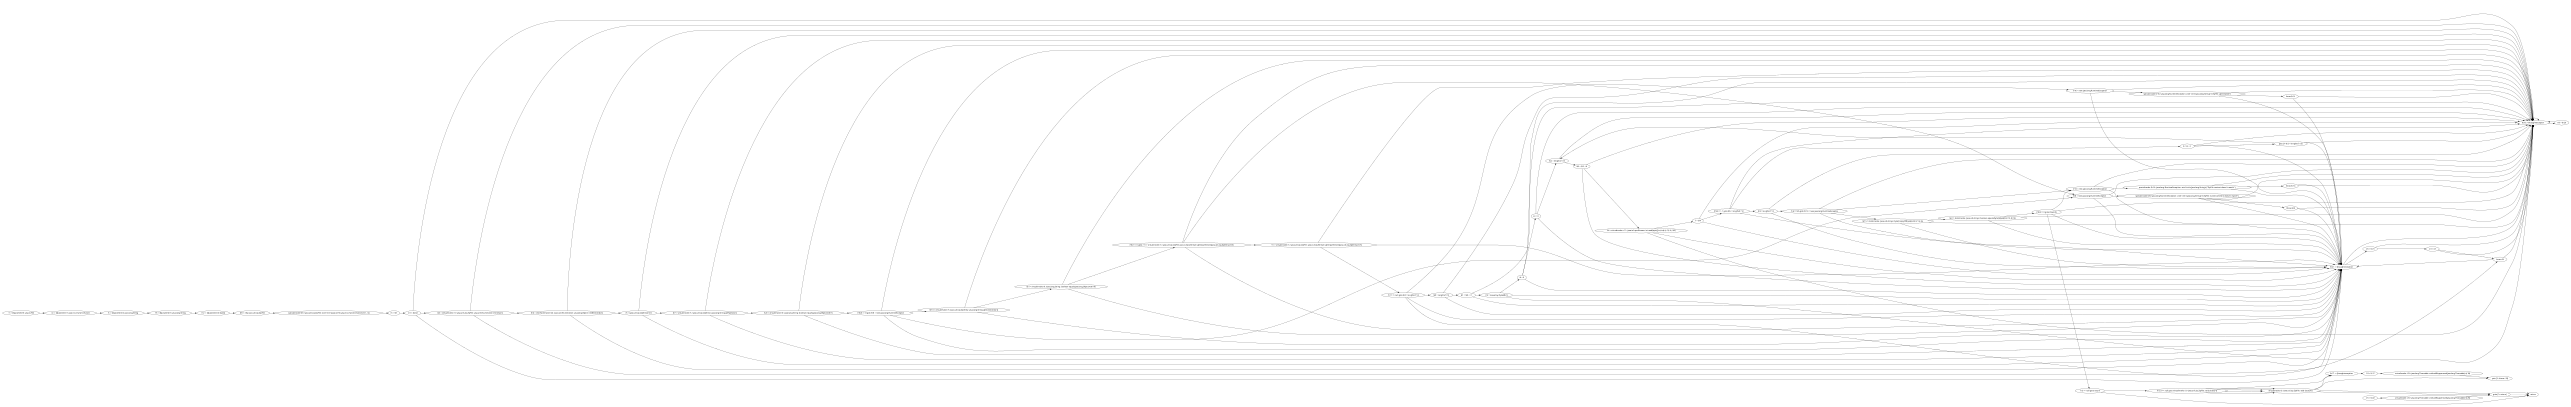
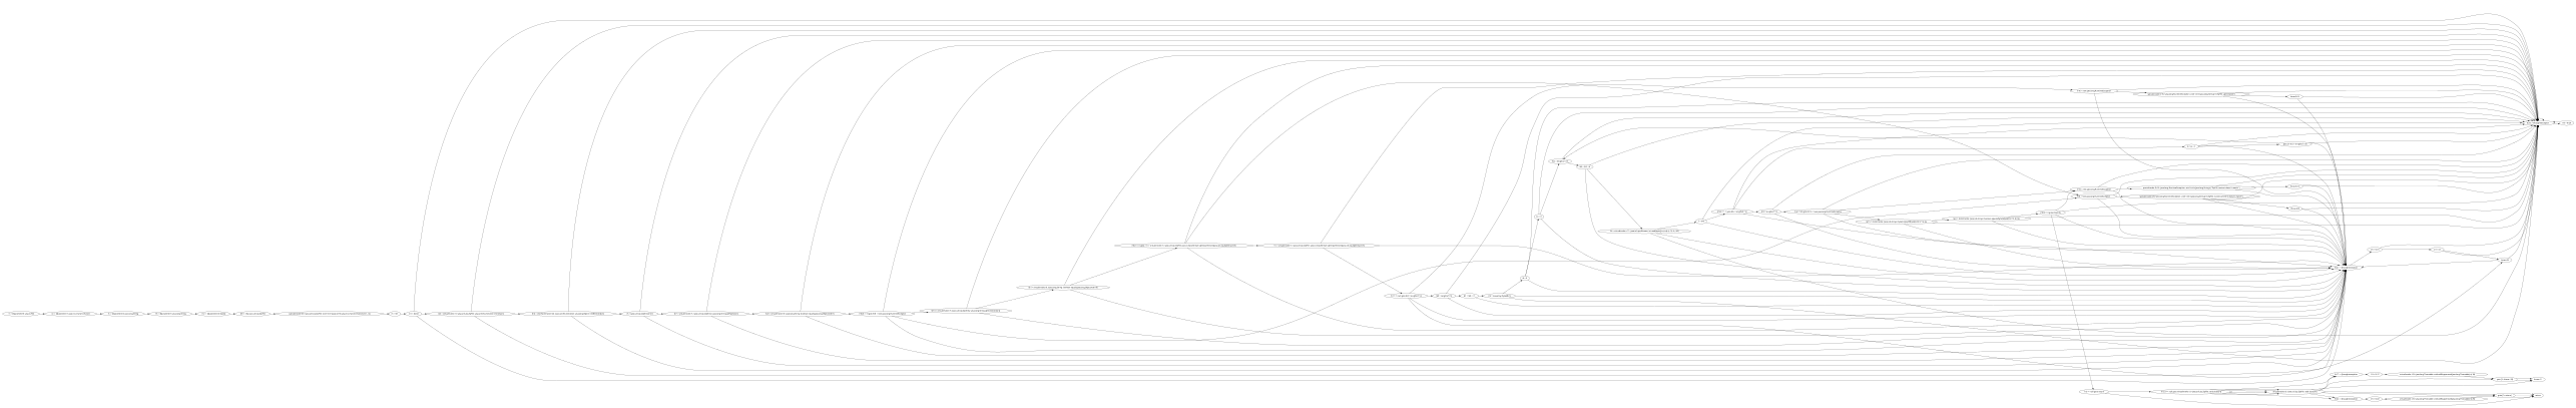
  digraph {
    fontname="Noto Sans"
    rankdir=LR
    node [fontname="Noto Sans"]
    edge [fontname="Noto Sans"]
    "r1 := @parameter0: java.io.File"
    "r2 := @parameter1: java.nio.charset.Charset"
    "r6 := @parameter2: java.lang.String"
    "r9 := @parameter3: java.lang.String"
    "r12 := @parameter4: byte[]"
    "$r0 = new java.util.zip.ZipFile"
    "specialinvoke $r0.<java.util.zip.ZipFile: void <init>(java.io.File,java.nio.charset.Charset)>(r1, r2)"
    "r3 = $r0"
    n9 [label="r23 = doesn"]
    "r24 = virtualinvoke r3.<java.util.zip.ZipFile: java.util.Enumeration entries()>()"
    "$r21 := @caughtexception"
    "$r20 := @caughtexception"
    "$r4 = interfaceinvoke r24.<java.util.Enumeration: java.lang.Object nextElement()>()"
    "r26 = $r21"
    "r19 = $r20"
    "r5 = (java.util.zip.ZipEntry) $r4"
    "$r7 = virtualinvoke r5.<java.util.zip.ZipEntry: java.lang.String getName()>()"
    "$z0 = virtualinvoke r6.<java.lang.String: boolean equals(java.lang.Object)>($r7)"
    "if $z0 == 0 goto $r8 = new java.lang.RuntimeException"
    "$r10 = virtualinvoke r5.<java.util.zip.ZipEntry: java.lang.String getComment()>()"
    "$r8 = new java.lang.RuntimeException"
    "$z1 = virtualinvoke r9.<java.lang.String: boolean equals(java.lang.Object)>($r10)"
    "specialinvoke $r8.<java.lang.RuntimeException: void <init>(java.lang.String)>(\"ZipFile: name/comment doesn\'t match!\")"
    "if $z1 != 0 goto r11 = virtualinvoke r3.<java.util.zip.ZipFile: java.io.InputStream getInputStream(java.util.zip.ZipEntry)>(r5)"
    "r11 = virtualinvoke r3.<java.util.zip.ZipFile: java.io.InputStream getInputStream(java.util.zip.ZipEntry)>(r5)"
    "if r11 != null goto $i0 = lengthof r12"
    "throw $r8"
    "$r16 = new java.lang.RuntimeException"
    "$i0 = lengthof r12"
    "throw r26"
    "specialinvoke $r16.<java.lang.RuntimeException: void <init>(java.lang.String)>(\"ZipFile: getIS failed!\")"
    "$i1 = $i0 << 1"
    "throw $r16"
    "r13 = newarray (byte)[$i1]"
    "i6 = 0"
    "z3 = 0"
    "$i2 = lengthof r13"
    "$i3 = $i2 - i6"
    "$i4 = virtualinvoke r11.<java.io.InputStream: int read(byte[],int,int)>(r13, i6, $i3)"
    "i7 = $i4"
    "if $i4 == -1 goto $i5 = lengthof r12"
    "i6 = i6 + i7"
    "$i5 = lengthof r12"
    "goto [?= $i2 = lengthof r13]"
    "if i6 != $i5 goto $r14 = new java.lang.RuntimeException"
    "$r15 = staticinvoke <java.util.Arrays: byte[] copyOf(byte[],int)>(r13, i6)"
    "$r14 = new java.lang.RuntimeException"
    "$z2 = staticinvoke <java.util.Arrays: boolean equals(byte[],byte[])>(r12, $r15)"
    "specialinvoke $r14.<java.lang.RuntimeException: void <init>(java.lang.String)>(\"ZipFile content doesn\'t match!\")"
    "if $z2 != 0 goto (branch)"
    "if r3 == null goto return"
    "if r23 == null goto virtualinvoke r3.<java.util.zip.ZipFile: void close()>()"
    return
    "throw $r14"
    "virtualinvoke r3.<java.util.zip.ZipFile: void close()>()"
+   "$r22 := @caughtexception"
    "$r17 := @caughtexception"
    "goto [?= return]"
    "goto [?= throw r19]"
+   "throw r19"
    "r25 = $r22"
    "r18 = $r17"
    "virtualinvoke r23.<java.lang.Throwable: void addSuppressed(java.lang.Throwable)>(r25)"
    "r23 = r26"
    "virtualinvoke r23.<java.lang.Throwable: void addSuppressed(java.lang.Throwable)>(r18)"
    "r1 := @parameter0: java.io.File" -> "r2 := @parameter1: java.nio.charset.Charset"
    "r2 := @parameter1: java.nio.charset.Charset" -> "r6 := @parameter2: java.lang.String"
    "r6 := @parameter2: java.lang.String" -> "r9 := @parameter3: java.lang.String"
    "r9 := @parameter3: java.lang.String" -> "r12 := @parameter4: byte[]"
    "r12 := @parameter4: byte[]" -> "$r0 = new java.util.zip.ZipFile"
    "$r0 = new java.util.zip.ZipFile" -> "specialinvoke $r0.<java.util.zip.ZipFile: void <init>(java.io.File,java.nio.charset.Charset)>(r1, r2)"
    "specialinvoke $r0.<java.util.zip.ZipFile: void <init>(java.io.File,java.nio.charset.Charset)>(r1, r2)" -> "r3 = $r0"
    "r3 = $r0" -> n9
    n9 -> "r24 = virtualinvoke r3.<java.util.zip.ZipFile: java.util.Enumeration entries()>()"
    n9 -> "$r21 := @caughtexception"
    n9 -> "$r20 := @caughtexception"
    "r24 = virtualinvoke r3.<java.util.zip.ZipFile: java.util.Enumeration entries()>()" -> "$r21 := @caughtexception"
    "r24 = virtualinvoke r3.<java.util.zip.ZipFile: java.util.Enumeration entries()>()" -> "$r20 := @caughtexception"
    "r24 = virtualinvoke r3.<java.util.zip.ZipFile: java.util.Enumeration entries()>()" -> "$r4 = interfaceinvoke r24.<java.util.Enumeration: java.lang.Object nextElement()>()"
-   "$r21 := @caughtexception" -> "$r20 := @caughtexception"
    "$r21 := @caughtexception" -> "r26 = $r21"
    "$r20 := @caughtexception" -> "$r20 := @caughtexception"
    "$r20 := @caughtexception" -> "r19 = $r20"
    "$r4 = interfaceinvoke r24.<java.util.Enumeration: java.lang.Object nextElement()>()" -> "$r21 := @caughtexception"
    "$r4 = interfaceinvoke r24.<java.util.Enumeration: java.lang.Object nextElement()>()" -> "$r20 := @caughtexception"
    "$r4 = interfaceinvoke r24.<java.util.Enumeration: java.lang.Object nextElement()>()" -> "r5 = (java.util.zip.ZipEntry) $r4"
    "r26 = $r21" -> "$r20 := @caughtexception"
    "r26 = $r21" -> "r23 = r26"
    "r19 = $r20" -> "$r20 := @caughtexception"
    "r5 = (java.util.zip.ZipEntry) $r4" -> "$r21 := @caughtexception"
    "r5 = (java.util.zip.ZipEntry) $r4" -> "$r20 := @caughtexception"
    "r5 = (java.util.zip.ZipEntry) $r4" -> "$r7 = virtualinvoke r5.<java.util.zip.ZipEntry: java.lang.String getName()>()"
    "$r7 = virtualinvoke r5.<java.util.zip.ZipEntry: java.lang.String getName()>()" -> "$r21 := @caughtexception"
    "$r7 = virtualinvoke r5.<java.util.zip.ZipEntry: java.lang.String getName()>()" -> "$r20 := @caughtexception"
    "$r7 = virtualinvoke r5.<java.util.zip.ZipEntry: java.lang.String getName()>()" -> "$z0 = virtualinvoke r6.<java.lang.String: boolean equals(java.lang.Object)>($r7)"
    "$z0 = virtualinvoke r6.<java.lang.String: boolean equals(java.lang.Object)>($r7)" -> "$r21 := @caughtexception"
    "$z0 = virtualinvoke r6.<java.lang.String: boolean equals(java.lang.Object)>($r7)" -> "$r20 := @caughtexception"
    "$z0 = virtualinvoke r6.<java.lang.String: boolean equals(java.lang.Object)>($r7)" -> "if $z0 == 0 goto $r8 = new java.lang.RuntimeException"
    "if $z0 == 0 goto $r8 = new java.lang.RuntimeException" -> "$r21 := @caughtexception"
    "if $z0 == 0 goto $r8 = new java.lang.RuntimeException" -> "$r20 := @caughtexception"
    "if $z0 == 0 goto $r8 = new java.lang.RuntimeException" -> "$r10 = virtualinvoke r5.<java.util.zip.ZipEntry: java.lang.String getComment()>()"
    "if $z0 == 0 goto $r8 = new java.lang.RuntimeException" -> "$r8 = new java.lang.RuntimeException"
    "$r10 = virtualinvoke r5.<java.util.zip.ZipEntry: java.lang.String getComment()>()" -> "$r21 := @caughtexception"
    "$r10 = virtualinvoke r5.<java.util.zip.ZipEntry: java.lang.String getComment()>()" -> "$r20 := @caughtexception"
    "$r10 = virtualinvoke r5.<java.util.zip.ZipEntry: java.lang.String getComment()>()" -> "$z1 = virtualinvoke r9.<java.lang.String: boolean equals(java.lang.Object)>($r10)"
    "$r8 = new java.lang.RuntimeException" -> "$r21 := @caughtexception"
    "$r8 = new java.lang.RuntimeException" -> "$r20 := @caughtexception"
    "$r8 = new java.lang.RuntimeException" -> "specialinvoke $r8.<java.lang.RuntimeException: void <init>(java.lang.String)>(\"ZipFile: name/comment doesn\'t match!\")"
    "$z1 = virtualinvoke r9.<java.lang.String: boolean equals(java.lang.Object)>($r10)" -> "$r21 := @caughtexception"
    "$z1 = virtualinvoke r9.<java.lang.String: boolean equals(java.lang.Object)>($r10)" -> "$r20 := @caughtexception"
    "$z1 = virtualinvoke r9.<java.lang.String: boolean equals(java.lang.Object)>($r10)" -> "if $z1 != 0 goto r11 = virtualinvoke r3.<java.util.zip.ZipFile: java.io.InputStream getInputStream(java.util.zip.ZipEntry)>(r5)"
    "specialinvoke $r8.<java.lang.RuntimeException: void <init>(java.lang.String)>(\"ZipFile: name/comment doesn\'t match!\")" -> "$r21 := @caughtexception"
    "specialinvoke $r8.<java.lang.RuntimeException: void <init>(java.lang.String)>(\"ZipFile: name/comment doesn\'t match!\")" -> "$r20 := @caughtexception"
    "specialinvoke $r8.<java.lang.RuntimeException: void <init>(java.lang.String)>(\"ZipFile: name/comment doesn\'t match!\")" -> "throw $r8"
    "if $z1 != 0 goto r11 = virtualinvoke r3.<java.util.zip.ZipFile: java.io.InputStream getInputStream(java.util.zip.ZipEntry)>(r5)" -> "$r21 := @caughtexception"
    "if $z1 != 0 goto r11 = virtualinvoke r3.<java.util.zip.ZipFile: java.io.InputStream getInputStream(java.util.zip.ZipEntry)>(r5)" -> "$r20 := @caughtexception"
    "if $z1 != 0 goto r11 = virtualinvoke r3.<java.util.zip.ZipFile: java.io.InputStream getInputStream(java.util.zip.ZipEntry)>(r5)" -> "$r8 = new java.lang.RuntimeException"
    "if $z1 != 0 goto r11 = virtualinvoke r3.<java.util.zip.ZipFile: java.io.InputStream getInputStream(java.util.zip.ZipEntry)>(r5)" -> "r11 = virtualinvoke r3.<java.util.zip.ZipFile: java.io.InputStream getInputStream(java.util.zip.ZipEntry)>(r5)"
    "r11 = virtualinvoke r3.<java.util.zip.ZipFile: java.io.InputStream getInputStream(java.util.zip.ZipEntry)>(r5)" -> "$r21 := @caughtexception"
    "r11 = virtualinvoke r3.<java.util.zip.ZipFile: java.io.InputStream getInputStream(java.util.zip.ZipEntry)>(r5)" -> "$r20 := @caughtexception"
    "r11 = virtualinvoke r3.<java.util.zip.ZipFile: java.io.InputStream getInputStream(java.util.zip.ZipEntry)>(r5)" -> "if r11 != null goto $i0 = lengthof r12"
    "if r11 != null goto $i0 = lengthof r12" -> "$r21 := @caughtexception"
    "if r11 != null goto $i0 = lengthof r12" -> "$r16 = new java.lang.RuntimeException"
    "if r11 != null goto $i0 = lengthof r12" -> "$i0 = lengthof r12"
    "if r11 != null goto $i0 = lengthof r12" -> "throw r26"
    "throw $r8" -> "$r21 := @caughtexception"
    "throw $r8" -> "$r20 := @caughtexception"
    "$r16 = new java.lang.RuntimeException" -> "$r21 := @caughtexception"
    "$r16 = new java.lang.RuntimeException" -> "$r20 := @caughtexception"
    "$r16 = new java.lang.RuntimeException" -> "specialinvoke $r16.<java.lang.RuntimeException: void <init>(java.lang.String)>(\"ZipFile: getIS failed!\")"
    "$i0 = lengthof r12" -> "$r21 := @caughtexception"
    "$i0 = lengthof r12" -> "$r20 := @caughtexception"
    "$i0 = lengthof r12" -> "$i1 = $i0 << 1"
    "throw r26" -> "$r21 := @caughtexception"
    "throw r26" -> "$r20 := @caughtexception"
    "specialinvoke $r16.<java.lang.RuntimeException: void <init>(java.lang.String)>(\"ZipFile: getIS failed!\")" -> "$r21 := @caughtexception"
    "specialinvoke $r16.<java.lang.RuntimeException: void <init>(java.lang.String)>(\"ZipFile: getIS failed!\")" -> "$r20 := @caughtexception"
    "specialinvoke $r16.<java.lang.RuntimeException: void <init>(java.lang.String)>(\"ZipFile: getIS failed!\")" -> "throw $r16"
    "$i1 = $i0 << 1" -> "$r21 := @caughtexception"
-   "$i1 = $i0 << 1" -> "$r20 := @caughtexception"
    "$i1 = $i0 << 1" -> "r13 = newarray (byte)[$i1]"
    "throw $r16" -> "$r21 := @caughtexception"
    "throw $r16" -> "$r20 := @caughtexception"
    "r13 = newarray (byte)[$i1]" -> "$r21 := @caughtexception"
    "r13 = newarray (byte)[$i1]" -> "$r20 := @caughtexception"
    "r13 = newarray (byte)[$i1]" -> "i6 = 0"
    "i6 = 0" -> "$r21 := @caughtexception"
    "i6 = 0" -> "$r20 := @caughtexception"
    "i6 = 0" -> "z3 = 0"
    "z3 = 0" -> "$r21 := @caughtexception"
    "z3 = 0" -> "$r20 := @caughtexception"
    "z3 = 0" -> "$i2 = lengthof r13"
    "$i2 = lengthof r13" -> "$r20 := @caughtexception"
    "$i2 = lengthof r13" -> "$i3 = $i2 - i6"
    "$i3 = $i2 - i6" -> "$r21 := @caughtexception"
    "$i3 = $i2 - i6" -> "$r20 := @caughtexception"
    "$i3 = $i2 - i6" -> "$i4 = virtualinvoke r11.<java.io.InputStream: int read(byte[],int,int)>(r13, i6, $i3)"
    "$i4 = virtualinvoke r11.<java.io.InputStream: int read(byte[],int,int)>(r13, i6, $i3)" -> "$r21 := @caughtexception"
    "$i4 = virtualinvoke r11.<java.io.InputStream: int read(byte[],int,int)>(r13, i6, $i3)" -> "$r20 := @caughtexception"
    "$i4 = virtualinvoke r11.<java.io.InputStream: int read(byte[],int,int)>(r13, i6, $i3)" -> "i7 = $i4"
    "i7 = $i4" -> "$r21 := @caughtexception"
    "i7 = $i4" -> "$r20 := @caughtexception"
    "i7 = $i4" -> "if $i4 == -1 goto $i5 = lengthof r12"
    "if $i4 == -1 goto $i5 = lengthof r12" -> "$r21 := @caughtexception"
    "if $i4 == -1 goto $i5 = lengthof r12" -> "$r20 := @caughtexception"
    "if $i4 == -1 goto $i5 = lengthof r12" -> "i6 = i6 + i7"
    "if $i4 == -1 goto $i5 = lengthof r12" -> "$i5 = lengthof r12"
    "i6 = i6 + i7" -> "$r21 := @caughtexception"
    "i6 = i6 + i7" -> "$r20 := @caughtexception"
    "i6 = i6 + i7" -> "goto [?= $i2 = lengthof r13]"
    "$i5 = lengthof r12" -> "$r21 := @caughtexception"
    "$i5 = lengthof r12" -> "$r20 := @caughtexception"
    "$i5 = lengthof r12" -> "if i6 != $i5 goto $r14 = new java.lang.RuntimeException"
    "goto [?= $i2 = lengthof r13]" -> "$r21 := @caughtexception"
    "goto [?= $i2 = lengthof r13]" -> "$r20 := @caughtexception"
    "goto [?= $i2 = lengthof r13]" -> "$i2 = lengthof r13"
    "if i6 != $i5 goto $r14 = new java.lang.RuntimeException" -> "$r21 := @caughtexception"
    "if i6 != $i5 goto $r14 = new java.lang.RuntimeException" -> "$r20 := @caughtexception"
    "if i6 != $i5 goto $r14 = new java.lang.RuntimeException" -> "$r15 = staticinvoke <java.util.Arrays: byte[] copyOf(byte[],int)>(r13, i6)"
    "if i6 != $i5 goto $r14 = new java.lang.RuntimeException" -> "$r14 = new java.lang.RuntimeException"
    "$r15 = staticinvoke <java.util.Arrays: byte[] copyOf(byte[],int)>(r13, i6)" -> "$r21 := @caughtexception"
    "$r15 = staticinvoke <java.util.Arrays: byte[] copyOf(byte[],int)>(r13, i6)" -> "$r20 := @caughtexception"
    "$r15 = staticinvoke <java.util.Arrays: byte[] copyOf(byte[],int)>(r13, i6)" -> "$z2 = staticinvoke <java.util.Arrays: boolean equals(byte[],byte[])>(r12, $r15)"
    "$r14 = new java.lang.RuntimeException" -> "$r21 := @caughtexception"
    "$r14 = new java.lang.RuntimeException" -> "$r20 := @caughtexception"
    "$r14 = new java.lang.RuntimeException" -> "specialinvoke $r14.<java.lang.RuntimeException: void <init>(java.lang.String)>(\"ZipFile content doesn\'t match!\")"
    "$z2 = staticinvoke <java.util.Arrays: boolean equals(byte[],byte[])>(r12, $r15)" -> "$r21 := @caughtexception"
    "$z2 = staticinvoke <java.util.Arrays: boolean equals(byte[],byte[])>(r12, $r15)" -> "$r20 := @caughtexception"
    "$z2 = staticinvoke <java.util.Arrays: boolean equals(byte[],byte[])>(r12, $r15)" -> "if $z2 != 0 goto (branch)"
    "specialinvoke $r14.<java.lang.RuntimeException: void <init>(java.lang.String)>(\"ZipFile content doesn\'t match!\")" -> "$r21 := @caughtexception"
    "specialinvoke $r14.<java.lang.RuntimeException: void <init>(java.lang.String)>(\"ZipFile content doesn\'t match!\")" -> "$r20 := @caughtexception"
    "specialinvoke $r14.<java.lang.RuntimeException: void <init>(java.lang.String)>(\"ZipFile content doesn\'t match!\")" -> "throw $r14"
    "if $z2 != 0 goto (branch)" -> "$r21 := @caughtexception"
    "if $z2 != 0 goto (branch)" -> "$r20 := @caughtexception"
    "if $z2 != 0 goto (branch)" -> "$r14 = new java.lang.RuntimeException"
    "if $z2 != 0 goto (branch)" -> "if r3 == null goto return"
    "if r3 == null goto return" -> "if r23 == null goto virtualinvoke r3.<java.util.zip.ZipFile: void close()>()"
    "if r3 == null goto return" -> return
    "if r23 == null goto virtualinvoke r3.<java.util.zip.ZipFile: void close()>()" -> "virtualinvoke r3.<java.util.zip.ZipFile: void close()>()"
    "if r23 == null goto virtualinvoke r3.<java.util.zip.ZipFile: void close()>()" -> "virtualinvoke r3.<java.util.zip.ZipFile: void close()>()"
    "if r23 == null goto virtualinvoke r3.<java.util.zip.ZipFile: void close()>()" -> "virtualinvoke r3.<java.util.zip.ZipFile: void close()>()"
    "if r23 == null goto virtualinvoke r3.<java.util.zip.ZipFile: void close()>()" -> "virtualinvoke r3.<java.util.zip.ZipFile: void close()>()"
+   "if r23 == null goto virtualinvoke r3.<java.util.zip.ZipFile: void close()>()" -> "$r22 := @caughtexception"
    "if r23 == null goto virtualinvoke r3.<java.util.zip.ZipFile: void close()>()" -> "$r17 := @caughtexception"
    "throw $r14" -> "$r21 := @caughtexception"
    "throw $r14" -> "$r20 := @caughtexception"
+   "virtualinvoke r3.<java.util.zip.ZipFile: void close()>()" -> "$r22 := @caughtexception"
    "virtualinvoke r3.<java.util.zip.ZipFile: void close()>()" -> "$r17 := @caughtexception"
    "virtualinvoke r3.<java.util.zip.ZipFile: void close()>()" -> "goto [?= return]"
    "virtualinvoke r3.<java.util.zip.ZipFile: void close()>()" -> "goto [?= return]"
    "virtualinvoke r3.<java.util.zip.ZipFile: void close()>()" -> "goto [?= throw r19]"
+   "virtualinvoke r3.<java.util.zip.ZipFile: void close()>()" -> "throw r19"
+   "$r22 := @caughtexception" -> "r25 = $r22"
    "$r17 := @caughtexception" -> "r18 = $r17"
    "goto [?= return]" -> return
    "goto [?= return]" -> return
    "goto [?= return]" -> return
+   "goto [?= throw r19]" -> "throw r19"
+   "goto [?= throw r19]" -> "throw r19"
    "r25 = $r22" -> "virtualinvoke r23.<java.lang.Throwable: void addSuppressed(java.lang.Throwable)>(r25)"
    "r18 = $r17" -> "virtualinvoke r23.<java.lang.Throwable: void addSuppressed(java.lang.Throwable)>(r18)"
    "virtualinvoke r23.<java.lang.Throwable: void addSuppressed(java.lang.Throwable)>(r25)" -> "goto [?= return]"
    "r23 = r26" -> "$r20 := @caughtexception"
    "r23 = r26" -> "throw r26"
    "virtualinvoke r23.<java.lang.Throwable: void addSuppressed(java.lang.Throwable)>(r18)" -> "goto [?= throw r19]"
  }
